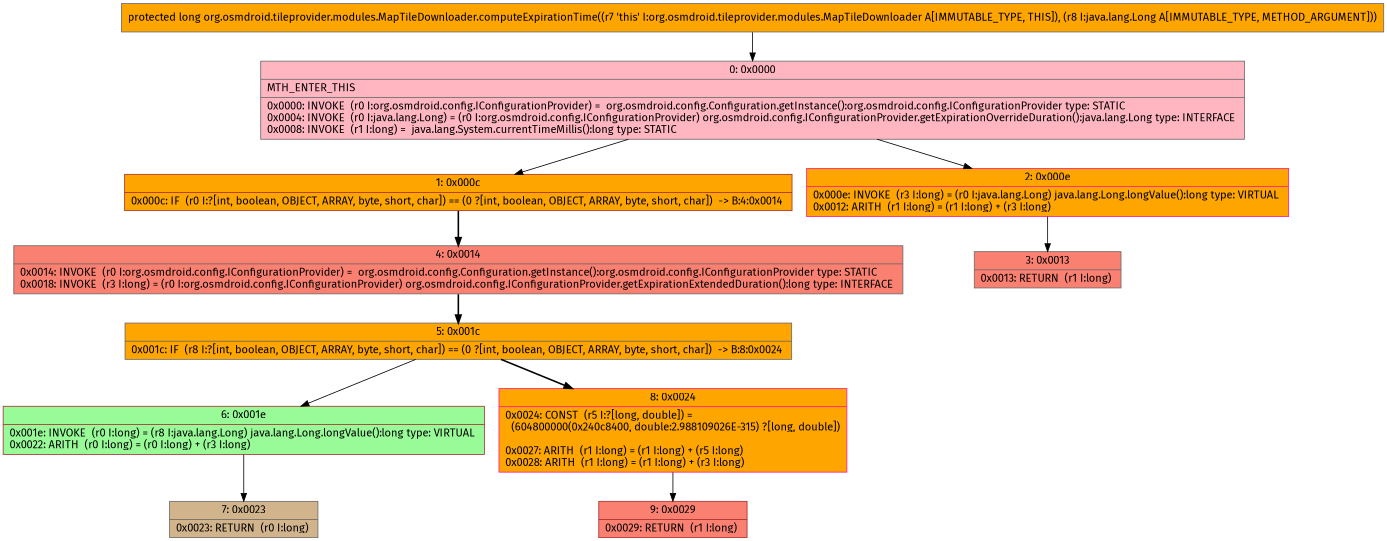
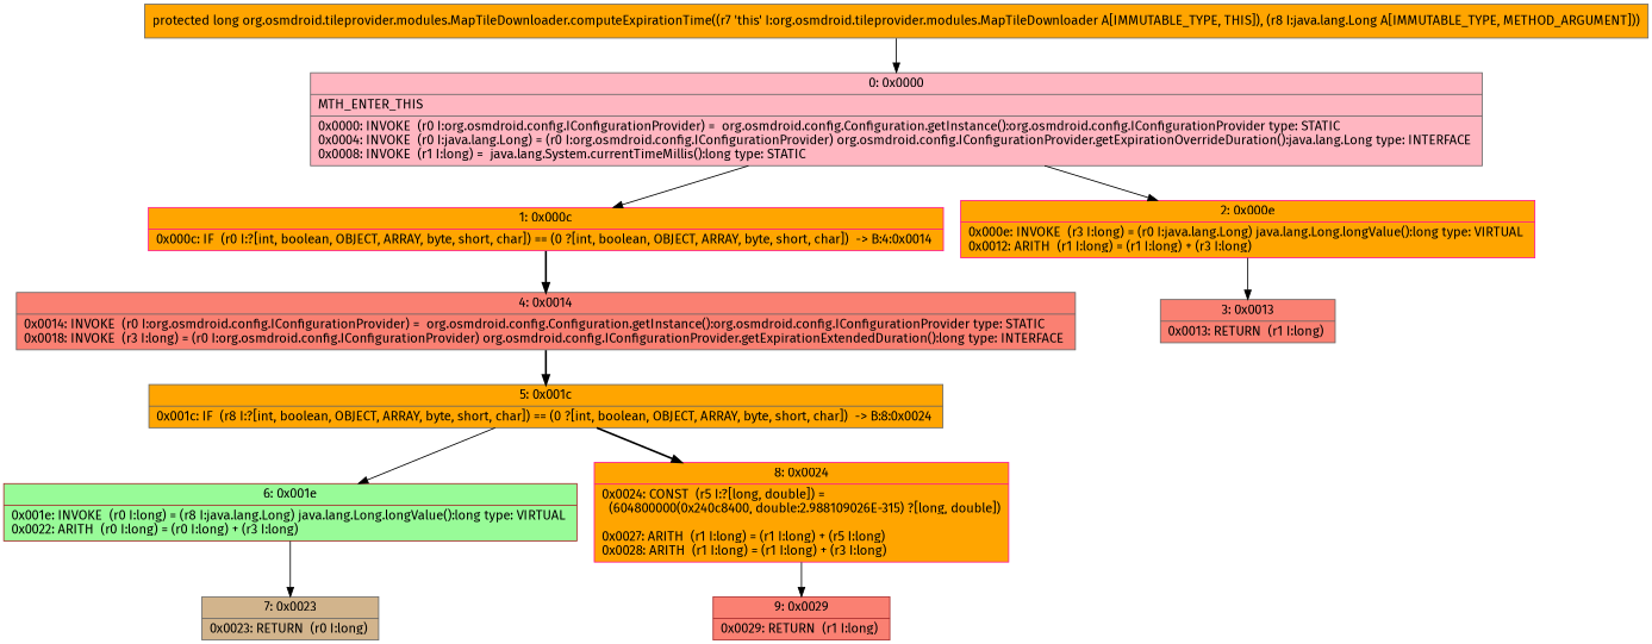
  digraph {
    fontname="Fira Sans"
    node [color=gray40 fillcolor=orange fontname="Fira Sans" shape=record style=filled]
    edge [fontname="Fira Sans" style=solid]
    n1 [fillcolor=lightpink label="{0\:\ 0x0000|MTH_ENTER_THIS\l|0x0000: INVOKE  (r0 I:org.osmdroid.config.IConfigurationProvider) =  org.osmdroid.config.Configuration.getInstance():org.osmdroid.config.IConfigurationProvider type: STATIC \l0x0004: INVOKE  (r0 I:java.lang.Long) = (r0 I:org.osmdroid.config.IConfigurationProvider) org.osmdroid.config.IConfigurationProvider.getExpirationOverrideDuration():java.lang.Long type: INTERFACE \l0x0008: INVOKE  (r1 I:long) =  java.lang.System.currentTimeMillis():long type: STATIC \l}"]
-   n2 [color=brown label="{1\:\ 0x000c|0x000c: IF  (r0 I:?[int, boolean, OBJECT, ARRAY, byte, short, char]) == (0 ?[int, boolean, OBJECT, ARRAY, byte, short, char])  \-\> B:4:0x0014 \l}"]
+   n2 [color=deeppink label="{1\:\ 0x000c|0x000c: IF  (r0 I:?[int, boolean, OBJECT, ARRAY, byte, short, char]) == (0 ?[int, boolean, OBJECT, ARRAY, byte, short, char])  \-\> B:4:0x0014 \l}"]
    n3 [color=deeppink label="{2\:\ 0x000e|0x000e: INVOKE  (r3 I:long) = (r0 I:java.lang.Long) java.lang.Long.longValue():long type: VIRTUAL \l0x0012: ARITH  (r1 I:long) = (r1 I:long) + (r3 I:long) \l}"]
    n4 [fillcolor=salmon label="{4\:\ 0x0014|0x0014: INVOKE  (r0 I:org.osmdroid.config.IConfigurationProvider) =  org.osmdroid.config.Configuration.getInstance():org.osmdroid.config.IConfigurationProvider type: STATIC \l0x0018: INVOKE  (r3 I:long) = (r0 I:org.osmdroid.config.IConfigurationProvider) org.osmdroid.config.IConfigurationProvider.getExpirationExtendedDuration():long type: INTERFACE \l}"]
    n5 [fillcolor=salmon label="{3\:\ 0x0013|0x0013: RETURN  (r1 I:long) \l}"]
    n6 [label="{5\:\ 0x001c|0x001c: IF  (r8 I:?[int, boolean, OBJECT, ARRAY, byte, short, char]) == (0 ?[int, boolean, OBJECT, ARRAY, byte, short, char])  \-\> B:8:0x0024 \l}"]
    n7 [color=brown fillcolor=palegreen label="{6\:\ 0x001e|0x001e: INVOKE  (r0 I:long) = (r8 I:java.lang.Long) java.lang.Long.longValue():long type: VIRTUAL \l0x0022: ARITH  (r0 I:long) = (r0 I:long) + (r3 I:long) \l}"]
    n8 [color=deeppink label="{8\:\ 0x0024|0x0024: CONST  (r5 I:?[long, double]) = \l  (604800000(0x240c8400, double:2.988109026E\-315) ?[long, double])\l \l0x0027: ARITH  (r1 I:long) = (r1 I:long) + (r5 I:long) \l0x0028: ARITH  (r1 I:long) = (r1 I:long) + (r3 I:long) \l}"]
    n9 [fillcolor=tan label="{7\:\ 0x0023|0x0023: RETURN  (r0 I:long) \l}"]
    n10 [color=brown fillcolor=salmon label="{9\:\ 0x0029|0x0029: RETURN  (r1 I:long) \l}"]
    n11 [label="{protected long org.osmdroid.tileprovider.modules.MapTileDownloader.computeExpirationTime((r7 'this' I:org.osmdroid.tileprovider.modules.MapTileDownloader A[IMMUTABLE_TYPE, THIS]), (r8 I:java.lang.Long A[IMMUTABLE_TYPE, METHOD_ARGUMENT])) }"]
    n1 -> n2
    n1 -> n3
    n2 -> n4 [style=bold]
    n3 -> n5
    n4 -> n6 [style=bold]
    n6 -> n7
    n6 -> n8 [style=bold]
    n7 -> n9
    n8 -> n10
    n11 -> n1
  }
